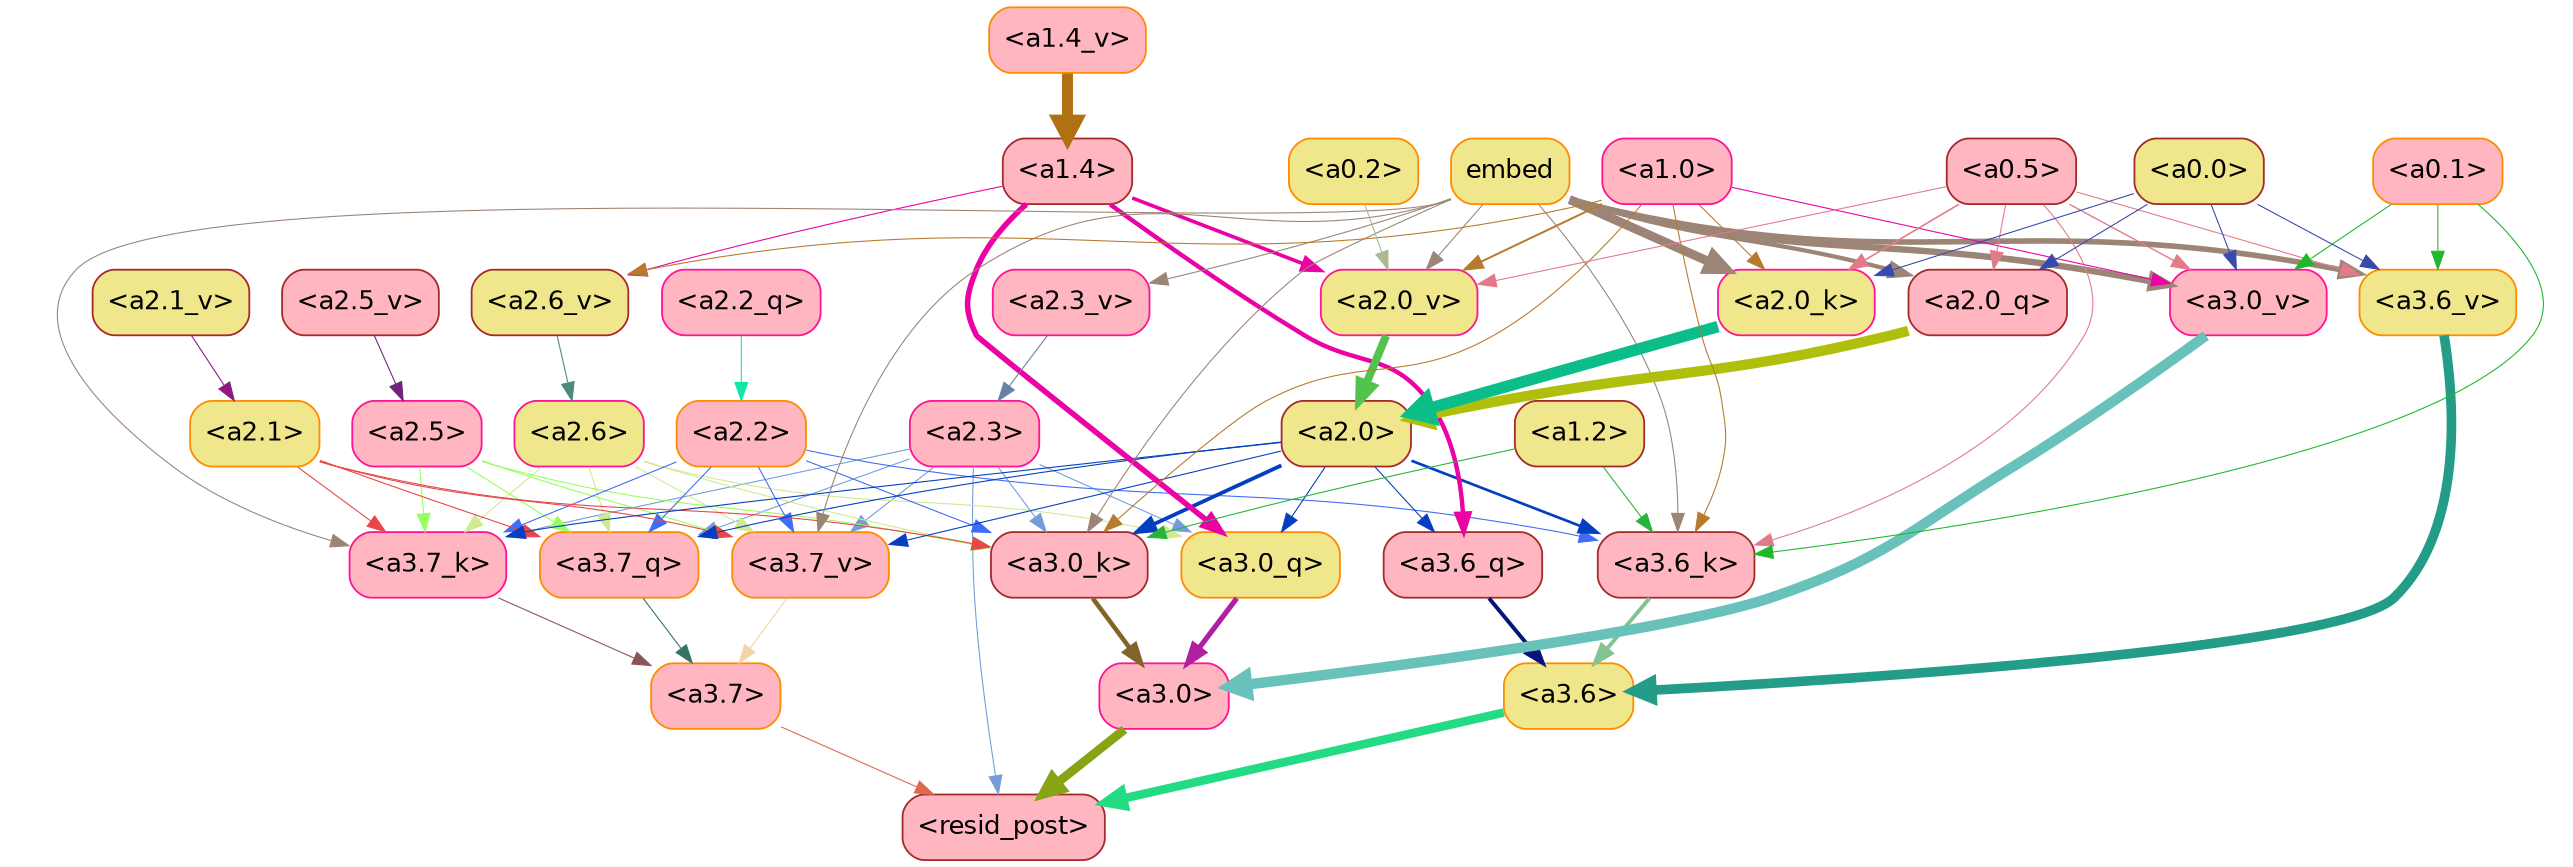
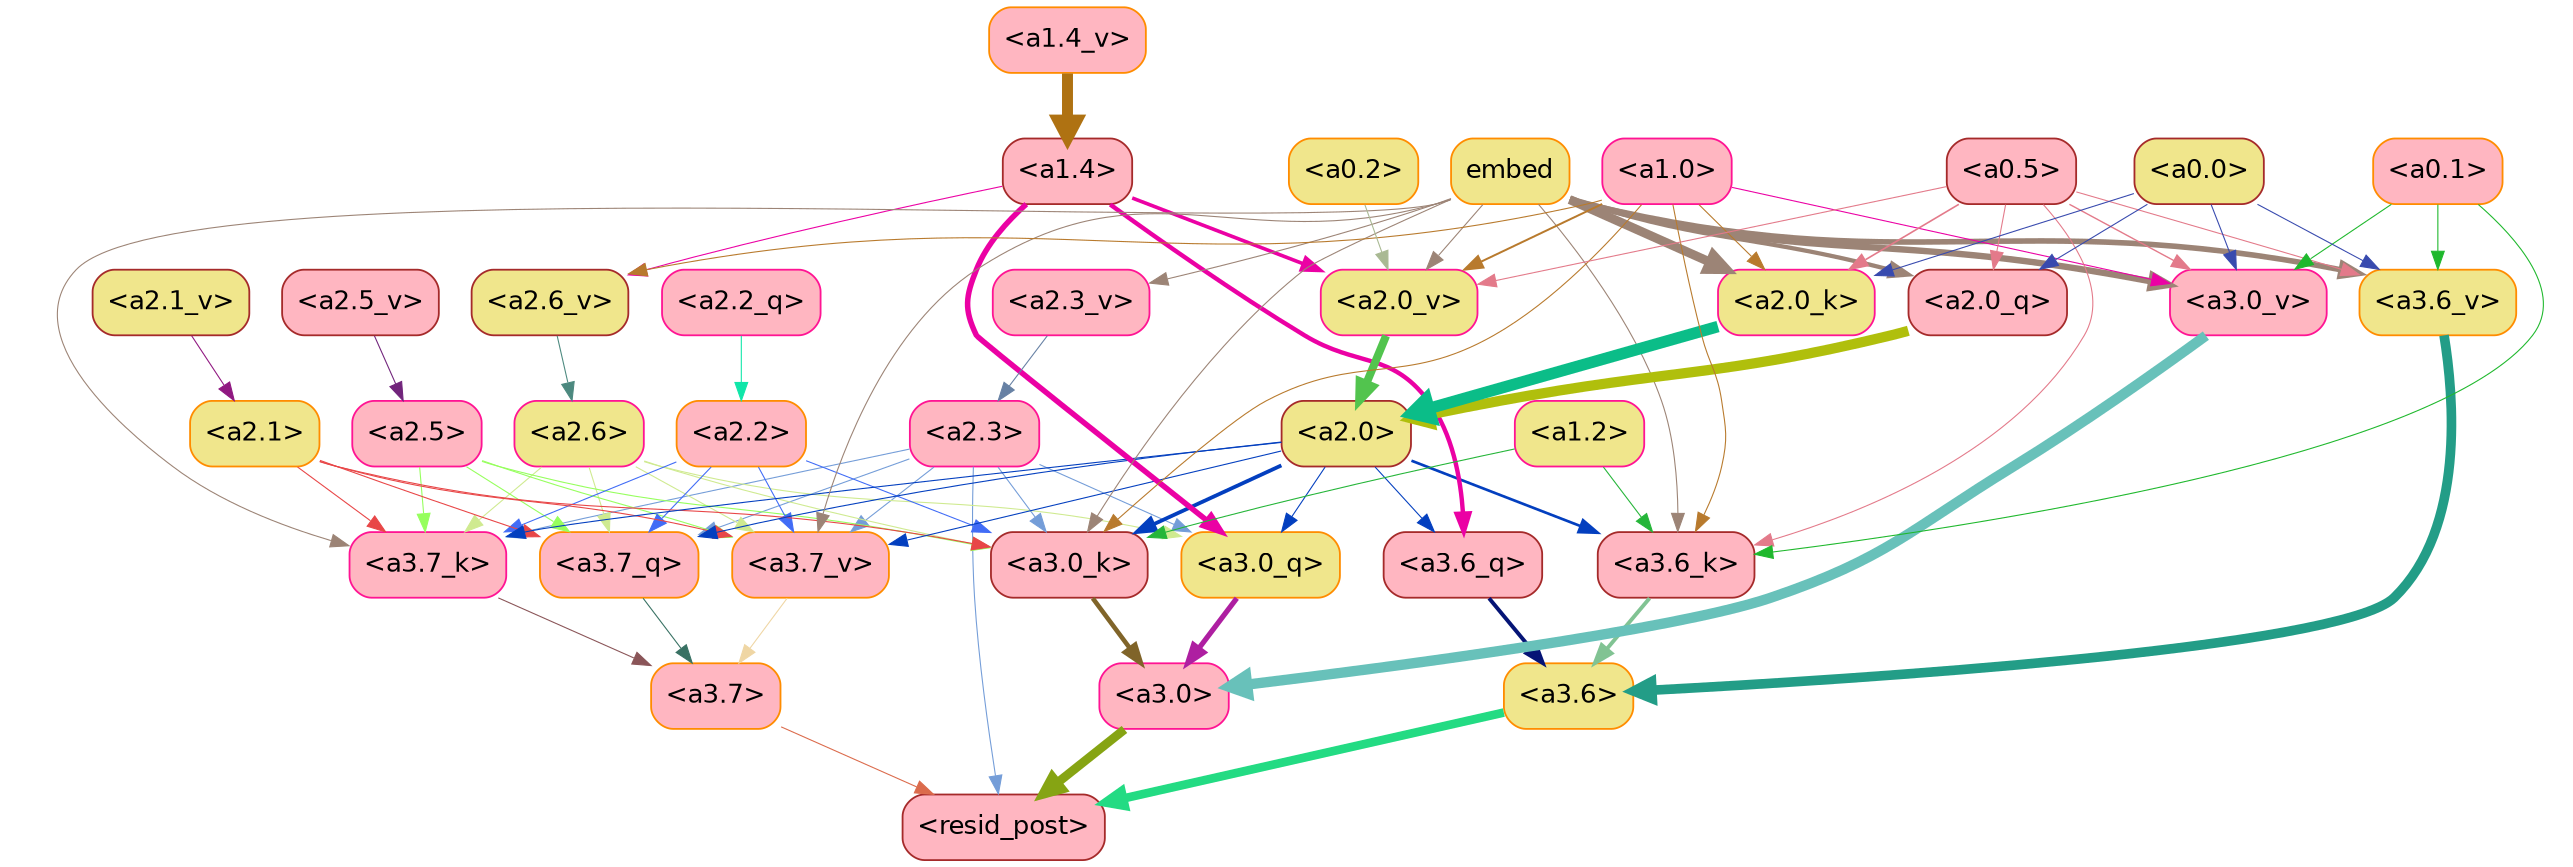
  strict digraph {
    splines=true
    node [color=brown fillcolor=lightpink fontname=Helvetica shape=box style="filled, rounded"]
    edge [color="#9c8476" penwidth=0.6]
    "<resid_post>"
    "<a3.7>" [color=darkorange]
    "<a3.6>" [color=darkorange fillcolor=khaki]
    "<a3.0>" [color=deeppink]
    "<a2.3>" [color=deeppink]
    "<a3.7_q>" [color=darkorange]
    "<a3.0_q>" [color=darkorange fillcolor=khaki]
    "<a3.7_k>" [color=deeppink]
    "<a3.0_k>"
    "<a3.7_v>" [color=darkorange]
    "<a3.6_q>"
    "<a3.6_k>"
    "<a3.6_v>" [color=darkorange fillcolor=khaki]
    "<a3.0_v>" [color=deeppink]
    "<a2.6>" [color=deeppink fillcolor=khaki]
    "<a2.5>" [color=deeppink]
    "<a2.2>" [color=darkorange]
    "<a2.1>" [color=darkorange fillcolor=khaki]
    "<a2.0>" [fillcolor=khaki]
    "<a1.4>"
    "<a2.6_v>" [fillcolor=khaki]
    "<a2.0_v>" [color=deeppink fillcolor=khaki]
    embed [color=darkorange fillcolor=khaki]
    "<a2.0_q>"
    "<a2.0_k>" [color=deeppink fillcolor=khaki]
    "<a2.3_v>" [color=deeppink]
-   "<a1.2>" [fillcolor=khaki]
+   "<a1.2>" [color=deeppink fillcolor=khaki]
    "<a1.0>" [color=deeppink]
    "<a0.5>"
    "<a0.1>" [color=darkorange]
    "<a0.0>" [fillcolor=khaki]
    "<a2.2_q>" [color=deeppink]
    "<a2.5_v>"
    "<a2.1_v>" [fillcolor=khaki]
    "<a0.2>" [color=darkorange fillcolor=khaki]
    "<a1.4_v>" [color=darkorange]
    "<a3.7>" -> "<resid_post>" [color="#db6b4c"]
    "<a3.6>" -> "<resid_post>" [color="#23db83" penwidth=4.7534414529800415]
    "<a3.0>" -> "<resid_post>" [color="#86a413" penwidth=4.898576855659485]
    "<a2.3>" -> "<resid_post>" [color="#749dd8"]
    "<a2.3>" -> "<a3.7_q>" [color="#749dd8"]
    "<a2.3>" -> "<a3.0_q>" [color="#749dd8"]
    "<a2.3>" -> "<a3.7_k>" [color="#749dd8"]
    "<a2.3>" -> "<a3.0_k>" [color="#749dd8"]
    "<a2.3>" -> "<a3.7_v>" [color="#749dd8"]
    "<a3.7_q>" -> "<a3.7>" [color="#387163"]
    "<a3.0_q>" -> "<a3.0>" [color="#ae1fa1" penwidth=2.870753765106201]
    "<a3.7_k>" -> "<a3.7>" [color="#8a5558"]
    "<a3.0_k>" -> "<a3.0>" [color="#806429" penwidth=2.520303964614868]
    "<a3.7_v>" -> "<a3.7>" [color="#efd6a4"]
    "<a3.6_q>" -> "<a3.6>" [color="#051476" penwidth=2.160832464694977]
    "<a3.6_k>" -> "<a3.6>" [color="#81c393" penwidth=2.13908451795578]
    "<a3.6_v>" -> "<a3.6>" [color="#239d87" penwidth=5.297133803367615]
    "<a3.0_v>" -> "<a3.0>" [color="#68c1ba" penwidth=5.680712580680847]
    "<a2.6>" -> "<a3.7_q>" [color="#cfea90"]
    "<a2.6>" -> "<a3.0_q>" [color="#cfea90"]
    "<a2.6>" -> "<a3.7_k>" [color="#cfea90"]
    "<a2.6>" -> "<a3.0_k>" [color="#cfea90"]
    "<a2.6>" -> "<a3.7_v>" [color="#cfea90"]
    "<a2.5>" -> "<a3.7_q>" [color="#96ff5d"]
    "<a2.5>" -> "<a3.7_k>" [color="#96ff5d"]
    "<a2.5>" -> "<a3.0_k>" [color="#96ff5d"]
    "<a2.5>" -> "<a3.7_v>" [color="#96ff5d"]
    "<a2.2>" -> "<a3.7_q>" [color="#416cf6"]
    "<a2.2>" -> "<a3.7_k>" [color="#416cf6"]
    "<a2.2>" -> "<a3.0_k>" [color="#416cf6"]
    "<a2.2>" -> "<a3.7_v>" [color="#416cf6"]
-   "<a2.2>" -> "<a3.6_k>" [color="#416cf6"]
    "<a2.1>" -> "<a3.7_q>" [color="#e84647"]
    "<a2.1>" -> "<a3.7_k>" [color="#e84647"]
    "<a2.1>" -> "<a3.0_k>" [color="#e84647"]
    "<a2.1>" -> "<a3.7_v>" [color="#e84647"]
    "<a2.0>" -> "<a3.7_q>" [color="#033fbf"]
    "<a2.0>" -> "<a3.0_q>" [color="#033fbf"]
    "<a2.0>" -> "<a3.7_k>" [color="#033fbf"]
    "<a2.0>" -> "<a3.0_k>" [color="#033fbf" penwidth=2.095262974500656]
    "<a2.0>" -> "<a3.7_v>" [color="#033fbf"]
    "<a2.0>" -> "<a3.6_q>" [color="#033fbf"]
    "<a2.0>" -> "<a3.6_k>" [color="#033fbf" penwidth=1.4807794839143753]
    "<a1.4>" -> "<a3.0_q>" [color="#eb01a4" penwidth=3.0341034531593323]
    "<a1.4>" -> "<a3.6_q>" [color="#eb01a4" penwidth=2.425799250602722]
    "<a1.4>" -> "<a2.6_v>" [color="#eb01a4"]
    "<a1.4>" -> "<a2.0_v>" [color="#eb01a4" penwidth=2.007302835583687]
    "<a2.6_v>" -> "<a2.6>" [color="#4c897f"]
    "<a2.0_v>" -> "<a2.0>" [color="#52c44e" penwidth=4.422677040100098]
    embed -> "<a3.7_k>"
    embed -> "<a3.0_k>"
    embed -> "<a3.7_v>"
    embed -> "<a3.6_k>"
    embed -> "<a3.6_v>" [penwidth=3.067279100418091]
    embed -> "<a3.0_v>" [penwidth=3.5202720761299133]
    embed -> "<a2.0_v>"
    embed -> "<a2.0_q>" [penwidth=2.339468687772751]
    embed -> "<a2.0_k>" [penwidth=4.9759310483932495]
    embed -> "<a2.3_v>"
    "<a2.0_q>" -> "<a2.0>" [color="#b0bf0c" penwidth=5.606565475463867]
    "<a2.0_k>" -> "<a2.0>" [color="#0bbd88" penwidth=6.344284534454346]
    "<a2.3_v>" -> "<a2.3>" [color="#6781a4"]
    "<a1.2>" -> "<a3.0_k>" [color="#25b539"]
    "<a1.2>" -> "<a3.6_k>" [color="#25b539"]
    "<a1.0>" -> "<a3.0_k>" [color="#b87a2d"]
    "<a1.0>" -> "<a3.6_k>" [color="#b87a2d"]
    "<a1.0>" -> "<a3.0_v>" [color="#eb01a4"]
    "<a1.0>" -> "<a2.6_v>" [color="#b87a2d"]
    "<a1.0>" -> "<a2.0_v>" [color="#b87a2d" penwidth=1.0943371653556824]
    "<a1.0>" -> "<a2.0_k>" [color="#b87a2d"]
    "<a0.5>" -> "<a3.6_k>" [color="#e37a8a"]
    "<a0.5>" -> "<a3.6_v>" [color="#e37a8a"]
    "<a0.5>" -> "<a3.0_v>" [color="#e37a8a" penwidth=0.764040544629097]
    "<a0.5>" -> "<a2.0_v>" [color="#e37a8a"]
    "<a0.5>" -> "<a2.0_q>" [color="#e37a8a"]
    "<a0.5>" -> "<a2.0_k>" [color="#e37a8a" penwidth=0.8956001400947571]
    "<a0.1>" -> "<a3.6_k>" [color="#1fb82d"]
    "<a0.1>" -> "<a3.6_v>" [color="#1fb82d"]
    "<a0.1>" -> "<a3.0_v>" [color="#1fb82d"]
    "<a0.0>" -> "<a3.6_v>" [color="#384aae"]
    "<a0.0>" -> "<a3.0_v>" [color="#384aae"]
    "<a0.0>" -> "<a2.0_q>" [color="#384aae"]
    "<a0.0>" -> "<a2.0_k>" [color="#384aae"]
    "<a2.2_q>" -> "<a2.2>" [color="#10e6a9"]
    "<a2.5_v>" -> "<a2.5>" [color="#71247b"]
    "<a2.1_v>" -> "<a2.1>" [color="#901881"]
    "<a0.2>" -> "<a2.0_v>" [color="#a9b993"]
    "<a1.4_v>" -> "<a1.4>" [color="#af7212" penwidth=6.0194467306137085]
  }
